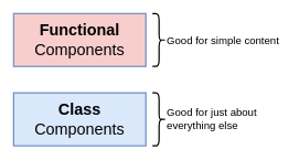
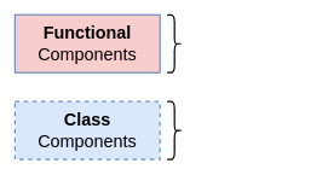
  <mxCell id="0" />
  <mxCell id="1" parent="0" />
  <mxCell id="2" value="&lt;b&gt;Functional&lt;/b&gt; Components" style="rounded=0;whiteSpace=wrap;html=1;strokeWidth=2;fontSize=24;fillColor=#f8cecc;strokeColor=#6c8ebf;" parent="1" vertex="1"><mxGeometry x="20" y="20" width="200" height="80" as="geometry" /></mxCell>
- <mxCell id="3" value="&lt;b&gt;Class&lt;/b&gt; Components" style="rounded=0;whiteSpace=wrap;html=1;strokeWidth=2;fontSize=24;fillColor=#dae8fc;strokeColor=#6c8ebf;" parent="1" vertex="1"><mxGeometry x="20" y="140" width="200" height="80" as="geometry" /></mxCell>
+ <mxCell id="3" value="&lt;b&gt;Class&lt;/b&gt; Components" style="rounded=0;whiteSpace=wrap;html=1;strokeWidth=2;fontSize=24;fillColor=#dae8fc;strokeColor=#6c8ebf;dashed=1;" parent="1" vertex="1"><mxGeometry x="20" y="140" width="200" height="80" as="geometry" /></mxCell>
  <mxCell id="4" value="" style="shape=curlyBracket;whiteSpace=wrap;html=1;rounded=1;strokeWidth=2;fontSize=24;rotation=180;" parent="1" vertex="1"><mxGeometry x="230" y="20" width="20" height="80" as="geometry" /></mxCell>
- <mxCell id="5" value="Good for simple content" style="text;html=1;strokeColor=none;fillColor=none;align=left;verticalAlign=middle;whiteSpace=wrap;rounded=0;fontSize=16;" parent="1" vertex="1"><mxGeometry x="250" y="50" width="180" height="20" as="geometry" /></mxCell>
  <mxCell id="6" value="" style="shape=curlyBracket;whiteSpace=wrap;html=1;rounded=1;strokeWidth=2;fontSize=24;rotation=180;" parent="1" vertex="1"><mxGeometry x="230" y="140" width="20" height="80" as="geometry" /></mxCell>
- <mxCell id="7" value="Good for just about everything else" style="text;html=1;strokeColor=none;fillColor=none;align=left;verticalAlign=middle;whiteSpace=wrap;rounded=0;fontSize=16;" parent="1" vertex="1"><mxGeometry x="250" y="170" width="180" height="20" as="geometry" /></mxCell>
